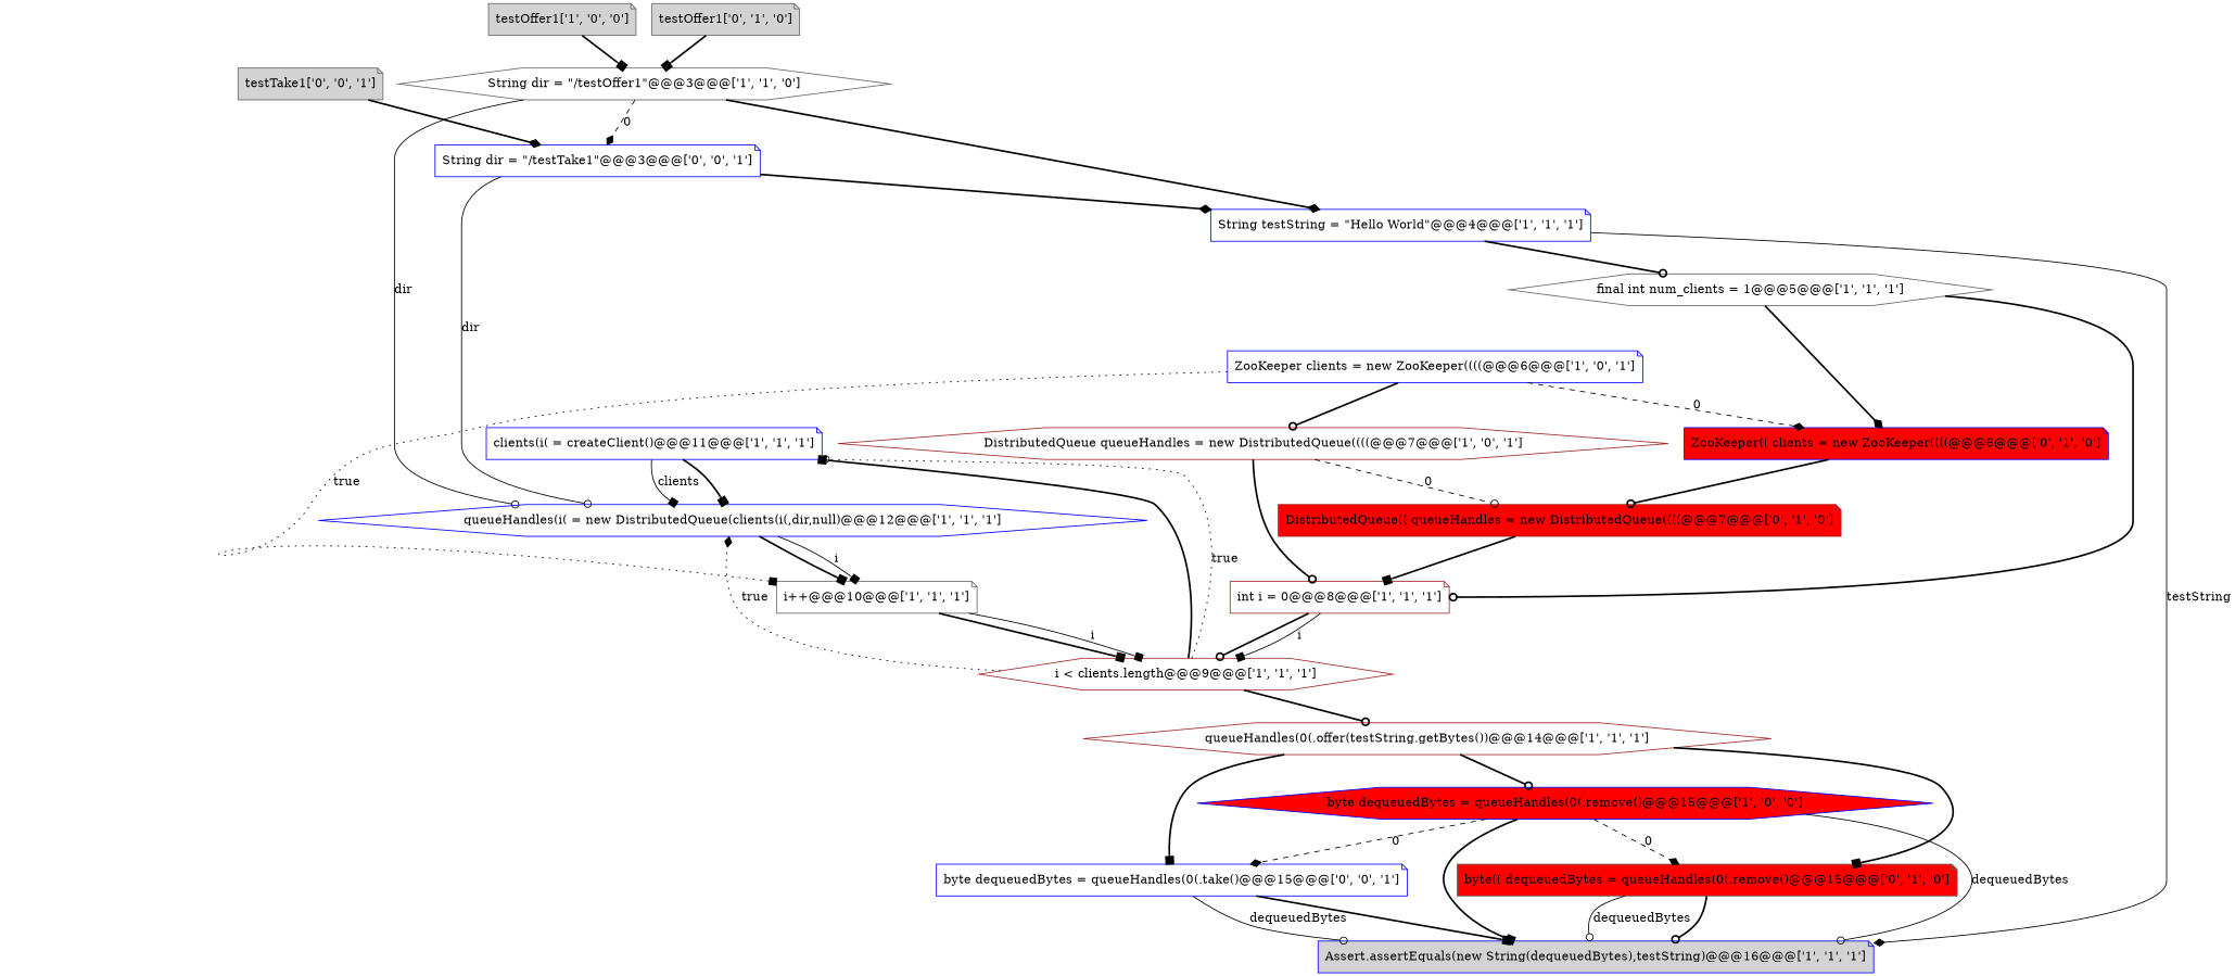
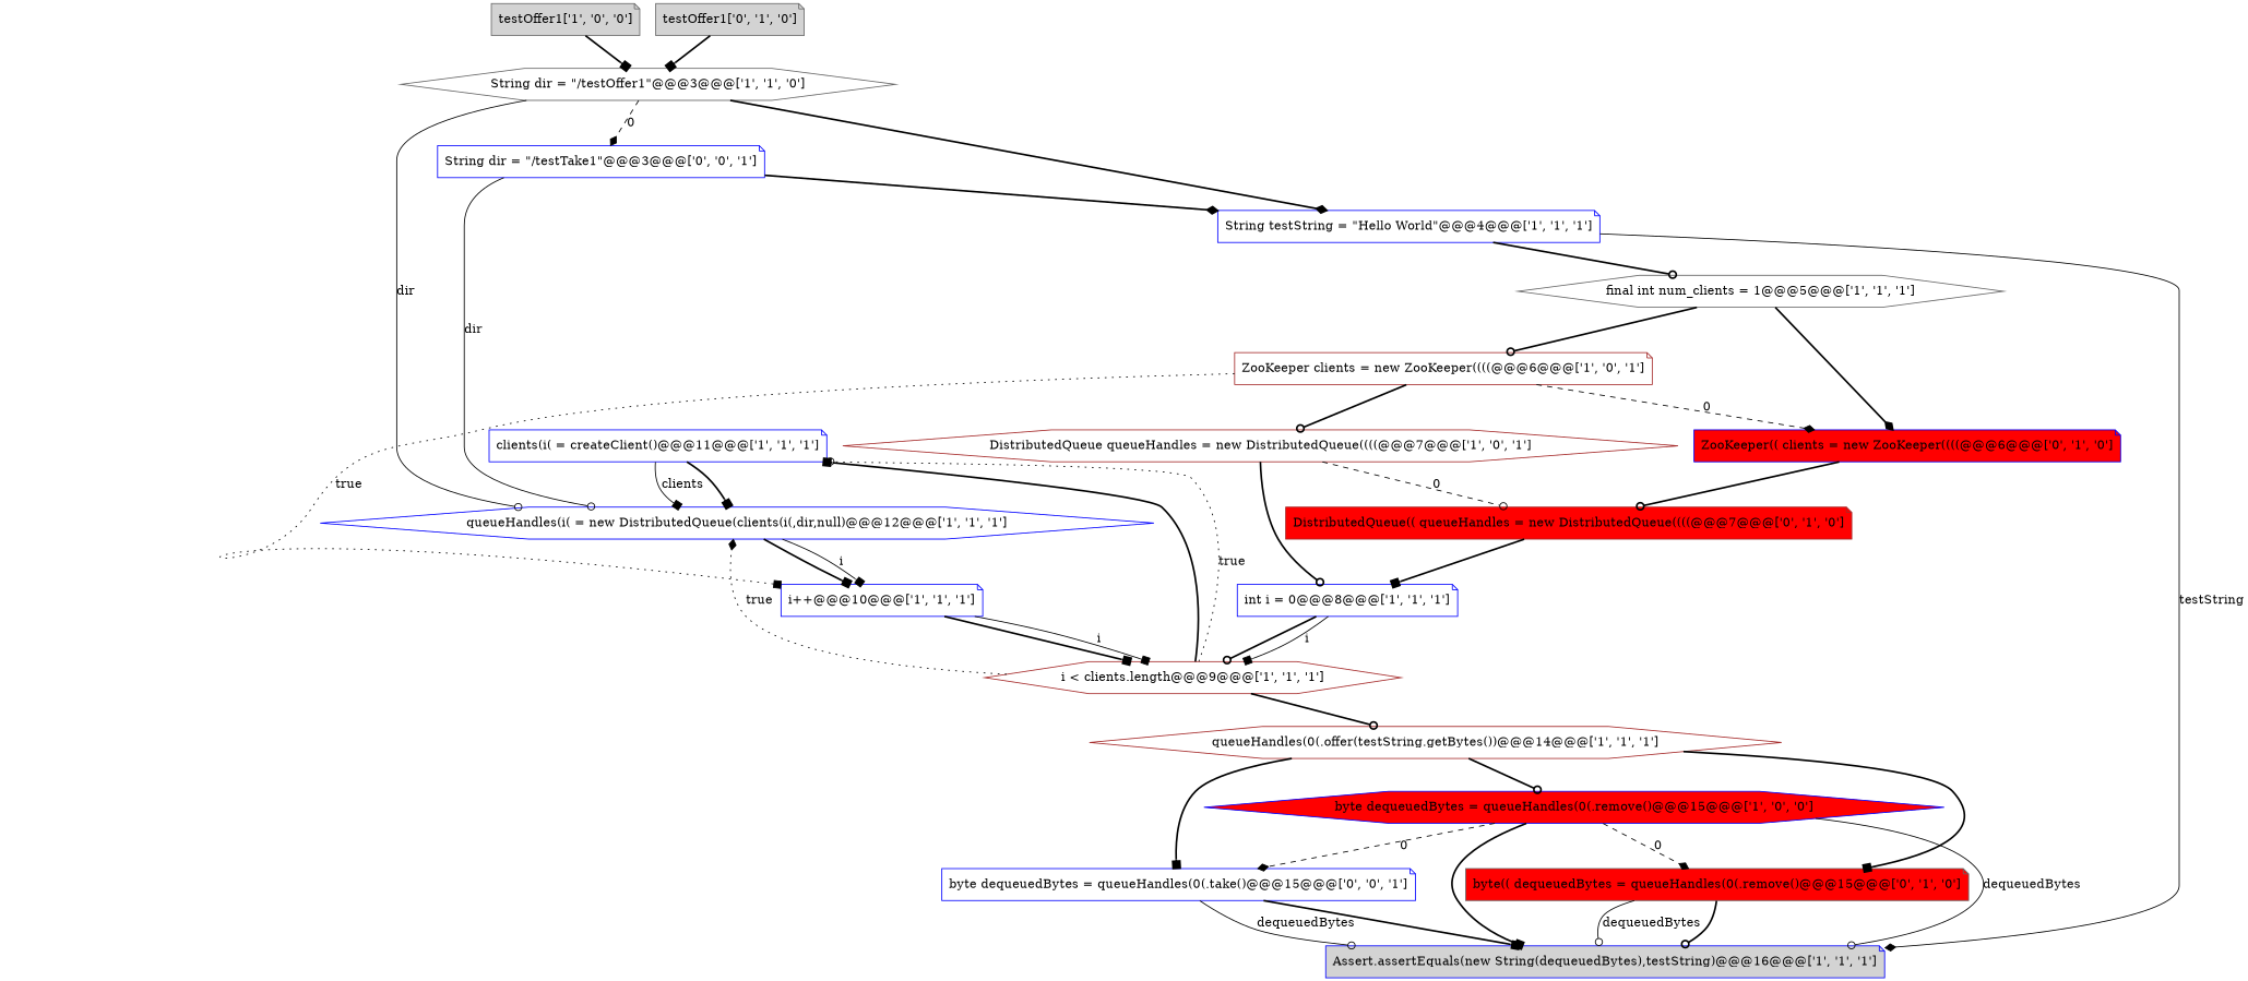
  digraph {
    node [color=blue fillcolor=white shape=note style=filled]
    edge [arrowhead=box style=bold]
    n1 [label="clients(i( = createClient()@@@11@@@['1', '1', '1']"]
    n2 [label="queueHandles(i( = new DistributedQueue(clients(i(,dir,null)@@@12@@@['1', '1', '1']" shape=hexagon]
-   n3 [color=gray40 label="i++@@@10@@@['1', '1', '1']"]
+   n3 [label="i++@@@10@@@['1', '1', '1']"]
    n4 [fillcolor=red label="byte dequeuedBytes = queueHandles(0(.remove()@@@15@@@['1', '0', '0']" shape=hexagon]
    n5 [label="byte dequeuedBytes = queueHandles(0(.take()@@@15@@@['0', '0', '1']"]
    n6 [color=gray40 fillcolor=red label="byte(( dequeuedBytes = queueHandles(0(.remove()@@@15@@@['0', '1', '0']"]
    n7 [fillcolor=lightgray label="Assert.assertEquals(new String(dequeuedBytes),testString)@@@16@@@['1', '1', '1']"]
    n8 [color=brown label="queueHandles(0(.offer(testString.getBytes())@@@14@@@['1', '1', '1']" shape=hexagon]
    n9 [color=brown label="i < clients.length@@@9@@@['1', '1', '1']" shape=hexagon]
    n10 [label="String testString = \"Hello World\"@@@4@@@['1', '1', '1']"]
    n11 [color=gray40 label="final int num_clients = 1@@@5@@@['1', '1', '1']" shape=hexagon]
-   n12 [label="ZooKeeper clients = new ZooKeeper((((@@@6@@@['1', '0', '1']"]
+   n12 [color=brown label="ZooKeeper clients = new ZooKeeper((((@@@6@@@['1', '0', '1']"]
    n13 [fillcolor=red label="ZooKeeper(( clients = new ZooKeeper((((@@@6@@@['0', '1', '0']"]
    n14 [color=gray40 fillcolor=lightgray label="testOffer1['1', '0', '0']"]
    n15 [color=gray40 label="String dir = \"/testOffer1\"@@@3@@@['1', '1', '0']" shape=hexagon]
    n16 [label="String dir = \"/testTake1\"@@@3@@@['0', '0', '1']"]
    n17 [color=brown label="DistributedQueue queueHandles = new DistributedQueue((((@@@7@@@['1', '0', '1']" shape=hexagon]
-   n18 [color=brown label="int i = 0@@@8@@@['1', '1', '1']"]
+   n18 [label="int i = 0@@@8@@@['1', '1', '1']"]
    n19 [color=brown fillcolor=red label="DistributedQueue(( queueHandles = new DistributedQueue((((@@@7@@@['0', '1', '0']"]
    n20 [color=gray40 fillcolor=lightgray label="testOffer1['0', '1', '0']"]
-   n21 [color=gray40 fillcolor=lightgray label="testTake1['0', '0', '1']"]
    n1 -> n2
    n1 -> n2 [label=clients style=solid]
    n2 -> n3 [label=i style=solid]
    n2 -> n3
    n3 -> n9
    n3 -> n9 [label=i style=solid]
    n4 -> n5 [arrowhead=diamond label=0 style=dashed]
    n4 -> n6 [arrowhead=diamond label=0 style=dashed]
    n4 -> n7 [arrowhead=odot label=dequeuedBytes style=solid]
    n4 -> n7
    n5 -> n7
    n5 -> n7 [arrowhead=odot label=dequeuedBytes style=solid]
    n6 -> n7 [arrowhead=odot]
    n6 -> n7 [arrowhead=odot label=dequeuedBytes style=solid]
    n8 -> n4 [arrowhead=odot]
    n8 -> n5
    n8 -> n6
    n9 -> n1 [arrowhead=odot label=true style=dotted]
    n9 -> n1
    n9 -> n2 [arrowhead=diamond label=true style=dotted]
    n9 -> n8 [arrowhead=odot]
    n10 -> n7 [arrowhead=diamond label=testString style=solid]
    n10 -> n11 [arrowhead=odot]
-   n11 -> n18 [arrowhead=odot]
+   n11 -> n12 [arrowhead=odot]
    n11 -> n13 [arrowhead=diamond]
    n12 -> n3 [label=true style=dotted]
    n12 -> n13 [arrowhead=diamond label=0 style=dashed]
    n12 -> n17 [arrowhead=odot]
    n13 -> n19 [arrowhead=odot]
    n14 -> n15
    n15 -> n2 [arrowhead=odot label=dir style=solid]
    n15 -> n10 [arrowhead=diamond]
    n15 -> n16 [arrowhead=diamond label=0 style=dashed]
    n16 -> n2 [arrowhead=odot label=dir style=solid]
    n16 -> n10 [arrowhead=diamond]
    n17 -> n18 [arrowhead=odot]
    n17 -> n19 [arrowhead=odot label=0 style=dashed]
    n18 -> n9 [arrowhead=odot]
    n18 -> n9 [label=i style=solid]
    n19 -> n18
    n20 -> n15
-   n21 -> n16 [arrowhead=diamond]
  }
